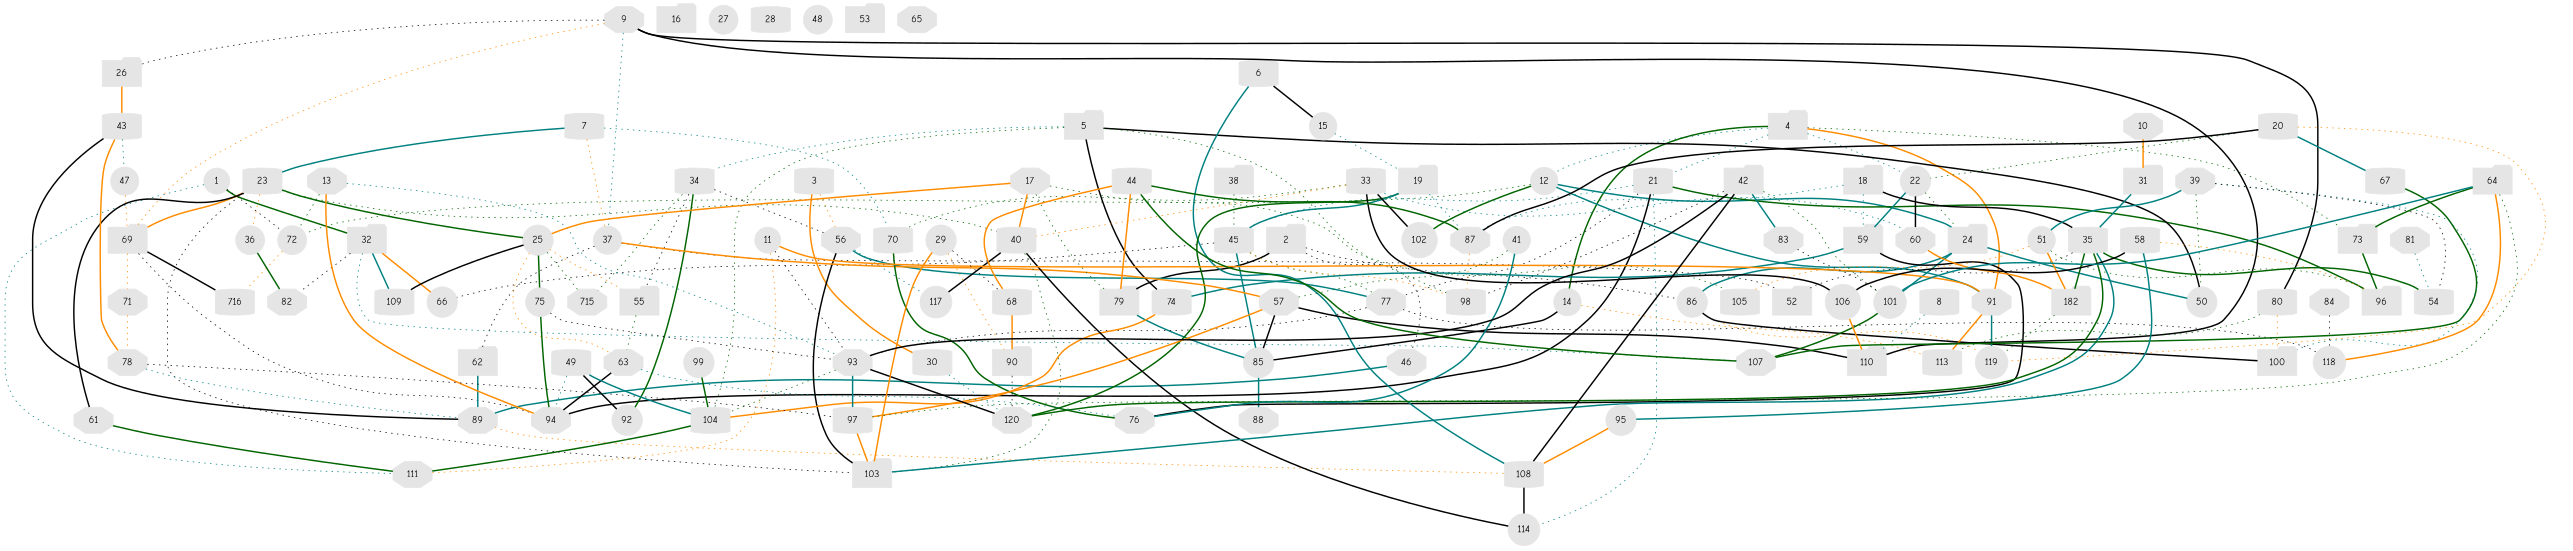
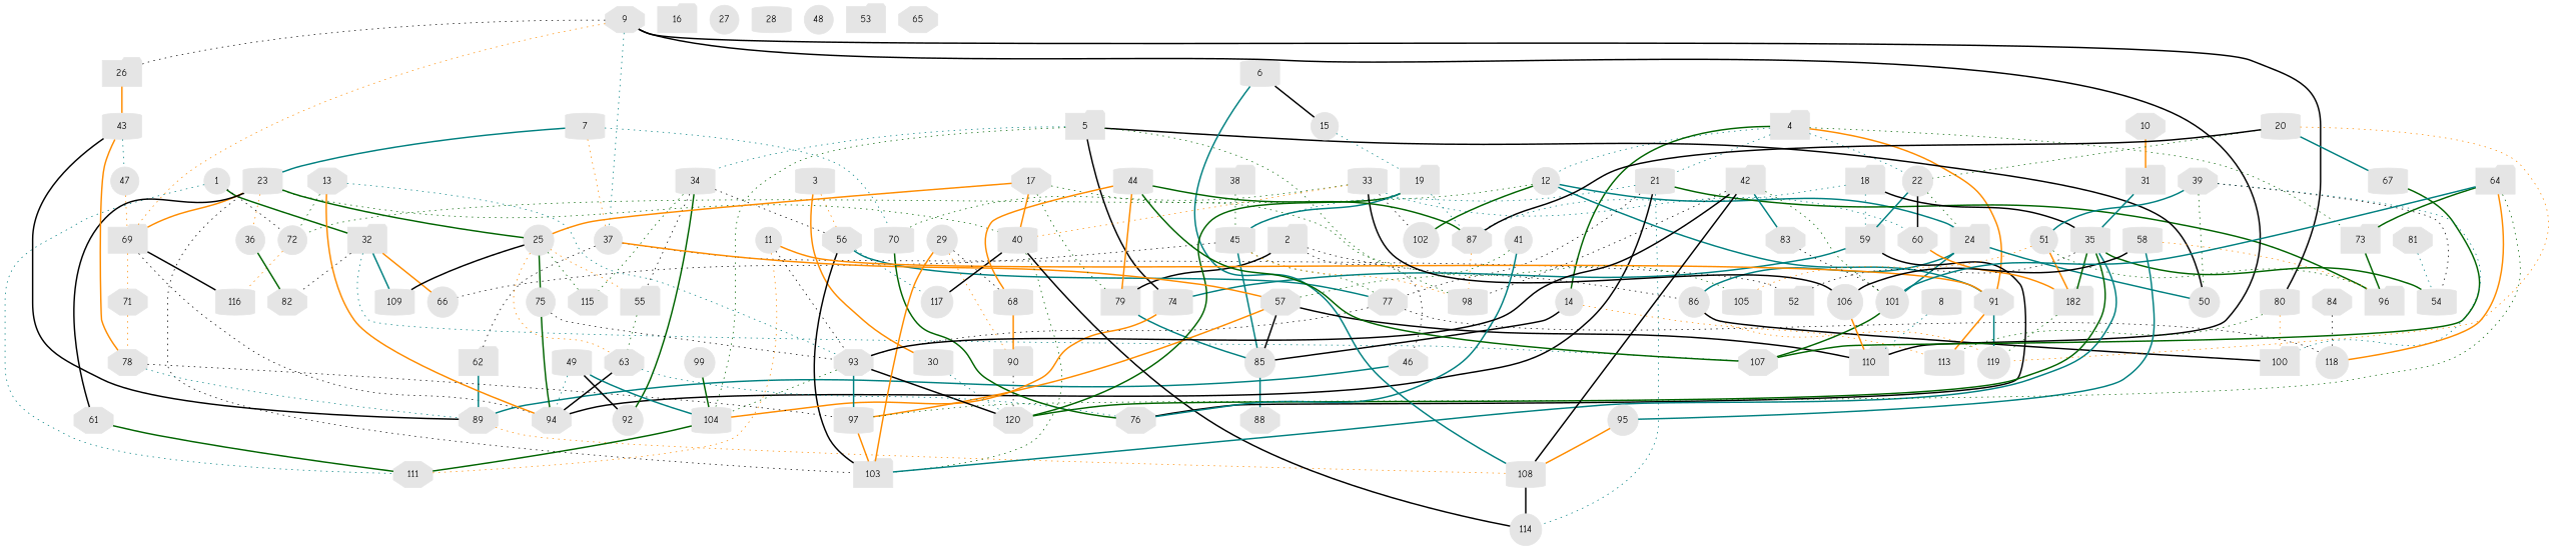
  graph {
    fontname="Comic Neue"
    node [color=gray90 fontname="Comic Neue" shape=cylinder style=filled]
    edge [color=black fontname="Comic Neue" style=bold]
    1 [shape=circle]
    32 [shape=folder]
    72 [shape=circle]
    111 [shape=octagon]
    109
    66 [shape=circle]
    82 [shape=octagon]
    107 [shape=octagon]
-   116 [label=716]
+   116
    2 [shape=folder]
    46 [shape=octagon]
    79 [shape=folder]
    86 [shape=circle]
    89 [shape=octagon]
    85 [shape=circle]
    119 [shape=circle]
    100 [shape=folder]
    3
    30
    56 [shape=octagon]
    120 [shape=octagon]
    77 [shape=octagon]
    103 [shape=folder]
    117 [shape=circle]
    4 [shape=folder]
    12 [shape=circle]
    14 [shape=circle]
    21
    22 [shape=circle]
    73 [shape=folder]
    91 [shape=octagon]
    24 [shape=folder]
    102 [shape=circle]
    113
    94 [shape=octagon]
    45
    96 [shape=folder]
    114 [shape=circle]
    59 [shape=folder]
    60 [shape=octagon]
    5 [shape=folder]
    34
    50 [shape=circle]
    74
    98
    104
    55 [shape=folder]
-   115 [shape=octagon label=715]
+   115 [shape=octagon]
    92 [shape=circle]
    15 [shape=circle]
    6
    108
    19 [shape=folder]
    7
    23
    37 [shape=circle]
    70
    69 [shape=folder]
    25 [shape=circle]
    40
    36 [shape=circle]
    61 [shape=octagon]
    52 [shape=folder]
    57 [shape=octagon]
    62 [shape=folder]
    76 [shape=octagon]
    110 [shape=folder]
    8
    9 [shape=octagon]
    26 [shape=folder]
    80
    43
    71 [shape=octagon]
    10 [shape=octagon]
    31 [shape=folder]
    35
    11 [shape=circle]
    93 [shape=octagon]
    97
    101 [shape=circle]
    13 [shape=octagon]
    88 [shape=octagon]
    87 [shape=octagon]
    16 [shape=folder]
    17 [shape=octagon]
    105
    63 [shape=octagon]
    75 [shape=circle]
    18 [shape=folder]
    54
    n91 [label=182 shape=folder]
    20
    67
    118 [shape=circle]
    47 [shape=circle]
    78 [shape=octagon]
    27 [shape=circle]
    28
    29 [shape=circle]
    68
    90 [shape=folder]
    33
    106 [shape=circle]
    38 [shape=folder]
    39 [shape=octagon]
    51 [shape=circle]
    41 [shape=circle]
    42 [shape=folder]
    83 [shape=octagon]
    44
    48 [shape=circle]
    49
    53 [shape=folder]
    58
    95 [shape=circle]
    64 [shape=folder]
    65 [shape=octagon]
    81 [shape=octagon]
    84 [shape=octagon]
    99 [shape=circle]
    1 -- 32 [color=darkgreen]
    1 -- 72 [style=dotted]
    1 -- 111 [color=teal style=dotted]
    32 -- 109 [color=teal]
    32 -- 66 [color=darkorange]
    32 -- 82 [style=dotted]
    32 -- 107 [color=teal style=dotted]
    72 -- 116 [color=darkorange style=dotted]
    2 -- 46 [style=dotted]
    2 -- 79
    2 -- 86 [style=dotted]
    46 -- 89 [color=teal]
    79 -- 85 [color=teal]
    86 -- 119 [color=darkorange style=dotted]
    86 -- 100
    89 -- 108 [color=darkorange style=dotted]
    85 -- 88 [color=teal]
    3 -- 30 [color=darkorange]
    3 -- 56 [color=darkorange style=dotted]
    30 -- 120 [color=teal style=dotted]
    56 -- 77 [color=teal]
    56 -- 103
    56 -- 117 [color=teal style=dotted]
    77 -- 93 [style=dotted]
    77 -- 118 [style=dotted]
    4 -- 12 [color=teal style=dotted]
    4 -- 14 [color=darkgreen]
    4 -- 21 [color=teal style=dotted]
    4 -- 22 [color=teal style=dotted]
    4 -- 73 [color=darkgreen style=dotted]
    4 -- 91 [color=darkorange]
    12 -- 72 [color=darkgreen style=dotted]
    12 -- 91 [color=teal]
    12 -- 24 [color=teal]
    12 -- 102 [color=darkgreen]
    14 -- 85
    14 -- 113 [color=darkorange style=dotted]
    21 -- 77 [style=dotted]
    21 -- 94
    21 -- 45 [color=teal style=dotted]
    21 -- 96 [color=darkgreen]
    21 -- 114 [color=teal style=dotted]
    22 -- 24 [color=darkgreen style=dotted]
    22 -- 59 [color=teal]
    22 -- 60
    73 -- 96 [color=darkgreen]
    91 -- 119 [color=teal]
    91 -- 113 [color=darkorange]
    24 -- 86 [color=teal]
    24 -- 50 [color=teal]
    24 -- 101 [color=teal]
    45 -- 66 [style=dotted]
    45 -- 85 [color=teal]
    45 -- 77 [color=darkgreen style=dotted]
    45 -- 98 [color=darkorange style=dotted]
    59 -- 74 [color=teal]
    59 -- 76
    60 -- n91 [color=darkorange]
    5 -- 34 [color=teal style=dotted]
    5 -- 50
    5 -- 74
    5 -- 98 [color=darkgreen style=dotted]
    5 -- 104 [color=darkgreen style=dotted]
    34 -- 56 [style=dotted]
    34 -- 55 [style=dotted]
    34 -- 115 [color=darkgreen style=dotted]
    34 -- 92 [color=darkgreen]
    74 -- 104 [color=darkorange]
    104 -- 111 [color=darkgreen]
    55 -- 63 [color=darkgreen style=dotted]
    15 -- 19 [color=teal style=dotted]
    6 -- 15
    6 -- 108 [color=teal]
    108 -- 114
    19 -- 120 [color=darkgreen]
    19 -- 45 [color=teal]
    19 -- 87 [color=teal style=dotted]
    7 -- 23 [color=teal]
    7 -- 37 [color=darkorange style=dotted]
    7 -- 70 [color=teal style=dotted]
    23 -- 103 [style=dotted]
    23 -- 69 [color=darkorange]
    23 -- 25 [color=darkgreen]
    23 -- 40 [color=darkgreen style=dotted]
    23 -- 36 [color=darkorange style=dotted]
    23 -- 61
    37 -- 52 [style=dotted]
    37 -- 57 [color=darkorange]
    37 -- 62 [style=dotted]
    70 -- 76 [color=darkgreen]
    69 -- 116
    69 -- 94 [style=dotted]
    69 -- 71 [color=darkorange style=dotted]
    25 -- 109
    25 -- 55 [color=darkorange style=dotted]
    25 -- 115 [color=darkgreen style=dotted]
    25 -- 63 [color=darkorange style=dotted]
    25 -- 75 [color=darkgreen]
    40 -- 103 [color=darkgreen style=dotted]
    40 -- 117
    40 -- 114
    36 -- 82 [color=darkgreen]
    61 -- 111 [color=darkgreen]
    57 -- 85
    57 -- 110
    57 -- 97 [color=darkorange]
    62 -- 89 [color=teal]
    8 -- 110 [color=teal style=dotted]
    9 -- 37 [color=teal style=dotted]
    9 -- 69 [color=darkorange style=dotted]
    9 -- 110
    9 -- 26 [style=dotted]
    9 -- 80
    26 -- 43 [color=darkorange]
    80 -- 100 [color=darkorange style=dotted]
    80 -- 113 [color=darkgreen style=dotted]
    43 -- 89
    43 -- 47 [color=teal style=dotted]
    43 -- 78 [color=darkorange]
    71 -- 78 [color=darkorange style=dotted]
    10 -- 31 [color=darkorange]
    31 -- 35 [color=teal]
    35 -- 120 [color=darkgreen]
    35 -- 103 [color=teal]
    35 -- 52 [style=dotted]
    35 -- 54 [color=darkgreen]
    35 -- n91 [color=darkgreen]
    11 -- 111 [color=darkorange style=dotted]
    11 -- 91 [color=darkorange]
    11 -- 93 [style=dotted]
    93 -- 120
    93 -- 104 [color=darkgreen style=dotted]
    93 -- 97 [color=teal]
    97 -- 103 [color=darkorange]
    101 -- 107 [color=darkgreen]
    13 -- 72 [color=darkgreen style=dotted]
    13 -- 94 [color=darkorange]
    13 -- 93 [color=teal style=dotted]
    87 -- 98 [color=darkorange style=dotted]
    17 -- 79 [color=darkgreen style=dotted]
    17 -- 25 [color=darkorange]
    17 -- 40 [color=darkorange]
    17 -- 105 [color=darkgreen style=dotted]
    63 -- 94
    63 -- 76 [color=teal style=dotted]
    75 -- 94 [color=darkgreen]
    75 -- 93 [style=dotted]
    18 -- 59 [color=teal style=dotted]
    18 -- 35
    18 -- 87 [color=teal style=dotted]
    n91 -- 119 [color=darkgreen style=dotted]
    20 -- 119 [color=darkorange style=dotted]
    20 -- 22 [color=darkgreen style=dotted]
    20 -- 87
    20 -- 67 [color=teal]
    67 -- 107 [color=darkgreen]
    47 -- 69 [color=darkorange style=dotted]
    78 -- 89 [color=teal style=dotted]
    78 -- 97 [style=dotted]
    29 -- 103 [color=darkorange]
    29 -- 68 [style=dotted]
    29 -- 90 [color=darkorange style=dotted]
    68 -- 90 [color=darkorange]
    90 -- 120 [style=dotted]
-   33 -- 102
+   33 -- 102 [style=dotted]
    33 -- 60 [color=teal style=dotted]
    33 -- 70 [color=darkgreen style=dotted]
    33 -- 40 [color=darkorange style=dotted]
    33 -- 106
    106 -- 110 [color=darkorange]
    38 -- 45 [color=darkgreen style=dotted]
    39 -- 100 [color=teal style=dotted]
    39 -- 50 [color=darkgreen style=dotted]
    39 -- 54 [style=dotted]
    39 -- 51 [color=teal]
    51 -- 96 [color=darkgreen style=dotted]
    51 -- 105 [color=darkorange style=dotted]
    51 -- n91 [color=darkorange]
    41 -- 57 [color=darkgreen style=dotted]
    41 -- 76 [color=teal]
    42 -- 98 [style=dotted]
    42 -- 108
    42 -- 93
    42 -- 101 [color=darkgreen style=dotted]
    42 -- 83 [color=teal]
    83 -- 101 [style=dotted]
    44 -- 107 [color=darkgreen]
    44 -- 79 [color=darkorange]
    44 -- 87 [color=darkgreen]
    44 -- 68 [color=darkorange]
    49 -- 94 [color=teal style=dotted]
    49 -- 104 [color=teal]
    49 -- 92
    58 -- 96 [color=darkorange style=dotted]
    58 -- 106
    58 -- 95 [color=teal]
    95 -- 108 [color=darkorange]
    64 -- 73 [color=darkgreen]
    64 -- 97 [color=darkgreen style=dotted]
    64 -- 101 [color=teal]
    64 -- 118 [color=darkorange]
    81 -- 54 [color=teal style=dotted]
    84 -- 118 [style=dotted]
    99 -- 104 [color=darkgreen]
  }
